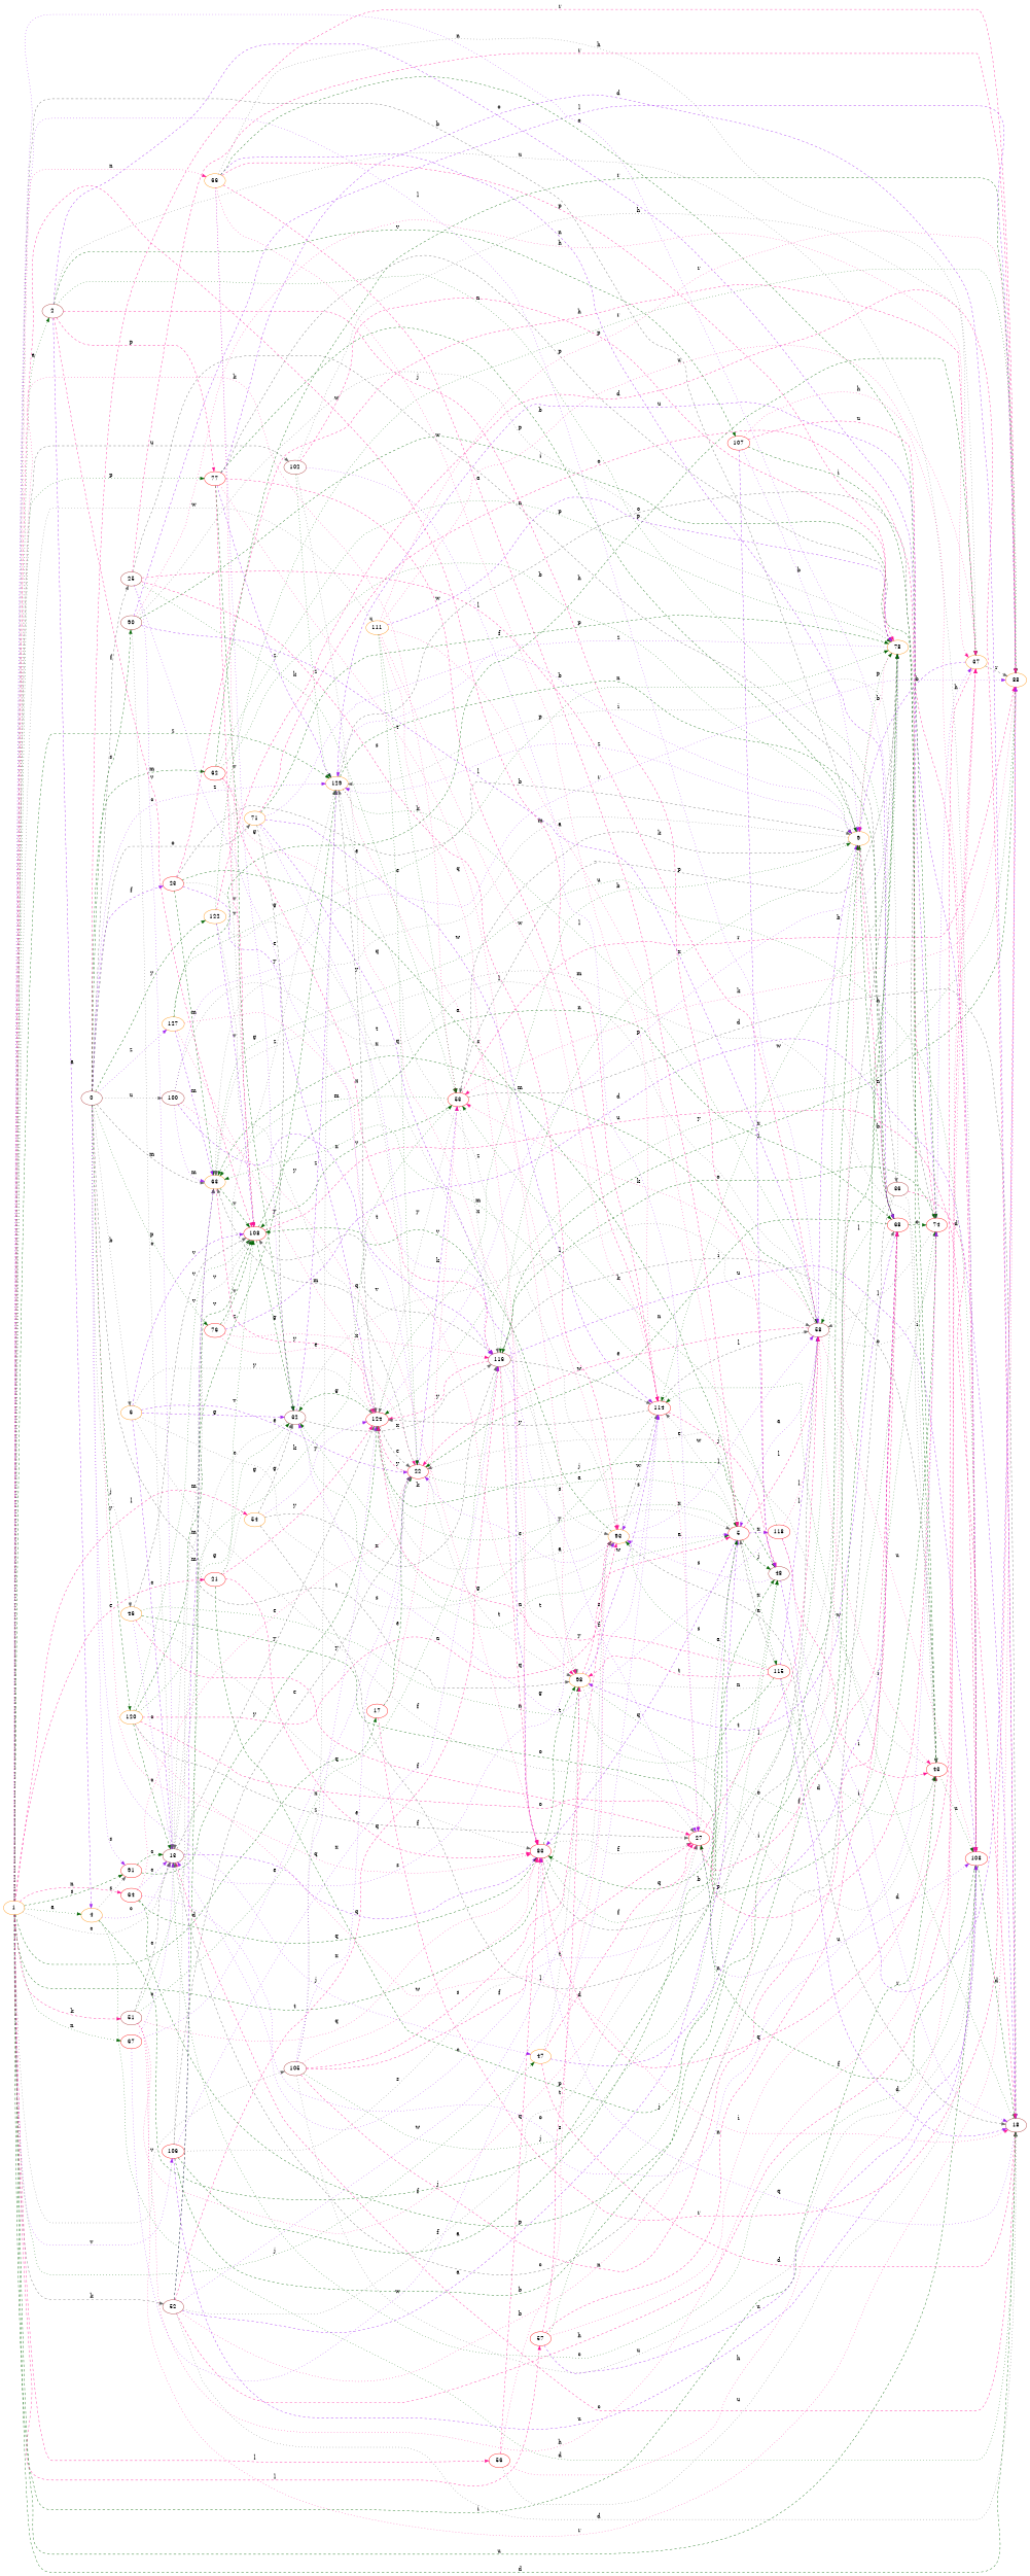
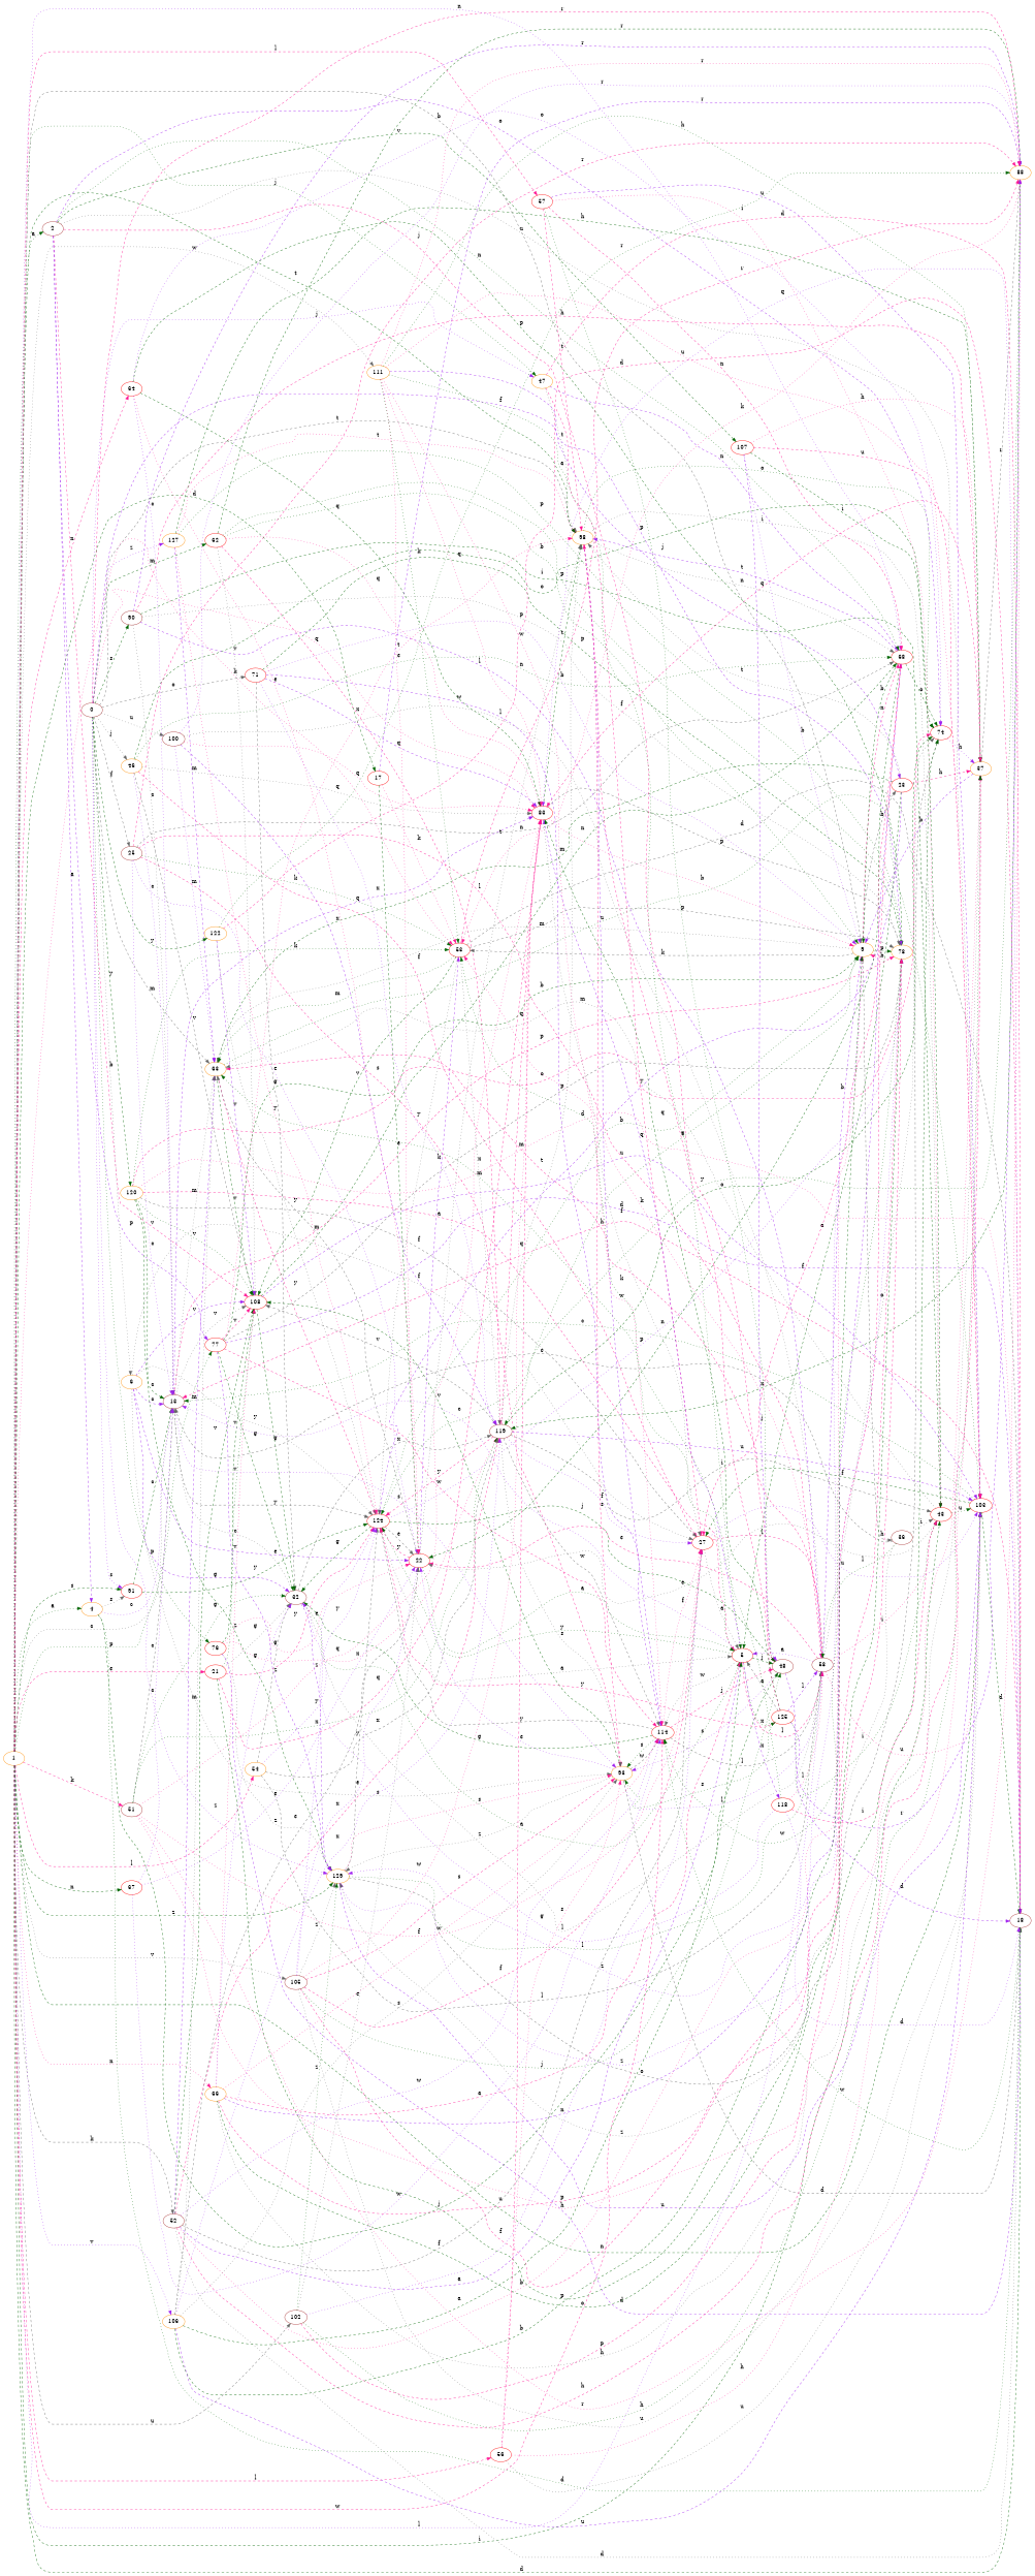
  strict digraph {
    rankdir=LR
    node [color=red]
    edge [color=darkgreen style=dashed]
    0 [color=brown]
    6 [color=darkorange]
    23
    25 [color=brown]
    46 [color=darkorange]
    47 [color=darkorange]
    62
    63 [color=darkorange]
-   71 [color=darkorange]
+   71
    76
    83
    88 [color=darkorange]
    90 [color=brown]
    91
    98 [color=darkorange]
    100 [color=brown]
    120 [color=darkorange]
    122 [color=darkorange]
    127 [color=darkorange]
    129 [color=darkorange]
    13 [color=brown]
    108
    124
    22
    27
    32 [color=brown]
    93 [color=darkorange]
    9 [color=darkorange]
    5
    37 [color=darkorange]
    53
    58 [color=brown]
    68
    74
    18 [color=brown]
    78 [color=darkorange]
-   119 [color=brown label=116]
+   119 [color=brown]
    103
    114
    43
    1 [color=darkorange]
    2 [color=brown]
    4 [color=darkorange]
    17
    21
    51 [color=brown]
    52 [color=brown]
    54 [color=darkorange]
    56
    57
    64
    66 [color=darkorange]
    67
    77
    102 [color=brown]
    105 [color=brown]
-   106
+   106 [color=darkorange]
    111 [color=darkorange]
    48 [color=brown]
    107
    36 [color=brown]
-   115
+   115 [label=125]
    118
    0 -> 6 [color=gray40 label=b style=dotted]
    0 -> 23 [color=purple label=f]
    0 -> 25 [color=gray40 label=f]
    0 -> 46 [color=gray40 label=j style=dotted]
    0 -> 47 [color=purple label=j style=dotted]
    0 -> 62 [label=m]
    0 -> 63 [color=gray40 label=m]
    0 -> 71 [color=gray40 label=o]
    0 -> 76 [label=p style=dotted]
    0 -> 83 [color=deeppink label=q style=dotted]
    0 -> 88 [color=deeppink label=r]
    0 -> 90 [label=s]
    0 -> 91 [color=purple label=s style=dotted]
    0 -> 98 [color=gray40 label=t]
    0 -> 100 [color=gray40 label=u style=dotted]
    0 -> 120 [label=y]
    0 -> 122 [label=y]
    0 -> 127 [color=purple label=z style=dotted]
    0 -> 129 [color=purple label=z style=dotted]
    6 -> 13 [color=purple label=c]
    6 -> 108 [color=purple label=v]
    6 -> 124 [color=gray40 label=y style=dotted]
    6 -> 22 [color=purple label=e]
    6 -> 27 [color=gray40 label=f style=dotted]
    6 -> 32 [color=purple label=g]
    6 -> 93 [color=gray40 label=s style=dotted]
    23 -> 63 [label=m]
    23 -> 98 [color=gray40 label=t style=dotted]
    23 -> 124 [color=purple label=y]
-   23 -> 9 [color=gray40 label=b]
+   9 -> 23 [color=gray40 label=b]
    23 -> 5 [label=a]
    23 -> 37 [color=deeppink label=h]
    25 -> 88 [color=deeppink label=r]
    25 -> 13 [color=purple label=c style=dotted]
    25 -> 22 [color=purple label=e style=dotted]
    25 -> 93 [color=deeppink label=s]
    25 -> 53 [label=k style=dotted]
    25 -> 58 [color=deeppink label=l]
    25 -> 68 [color=gray40 label=n]
    46 -> 83 [color=gray40 label=q style=dotted]
    46 -> 13 [color=purple label=c style=dotted]
    46 -> 108 [color=gray40 label=v]
    46 -> 27 [color=deeppink label=f]
    46 -> 68 [label=n style=dotted]
    46 -> 74 [label=o]
    47 -> 98 [color=gray40 label=t style=dotted]
    47 -> 27 [color=deeppink label=f]
    47 -> 68 [color=purple label=n]
    47 -> 18 [color=deeppink label=d]
    62 -> 83 [color=deeppink label=q style=dotted]
    62 -> 88 [label=r]
    62 -> 108 [color=gray40 label=v style=dotted]
    62 -> 9 [label=b style=dotted]
    62 -> 78 [label=p style=dotted]
    62 -> 119 [color=deeppink label=x]
    63 -> 108 [label=v]
    63 -> 124 [color=deeppink label=y]
    63 -> 103 [label=u style=dotted]
    71 -> 83 [color=purple label=q]
    71 -> 32 [color=gray40 label=g]
    71 -> 9 [color=purple label=b style=dotted]
-   71 -> 74 [color=deeppink label=o]
    71 -> 78 [label=p]
    71 -> 119 [color=purple label=x style=dotted]
    71 -> 114 [color=purple label=w]
    76 -> 129 [color=gray40 label=z style=dotted]
    76 -> 108 [label=v]
    76 -> 22 [color=deeppink label=e style=dotted]
    76 -> 18 [color=purple label=d]
    76 -> 119 [color=deeppink label=x style=dotted]
    83 -> 98 [label=t]
    83 -> 27 [color=gray40 label=f style=dotted]
-   83 -> 9 [label=b style=dotted]
+   83 -> 9 [color=deeppink label=b style=dotted]
    83 -> 78 [color=gray40 label=p]
    88 -> 124 [label=y style=dotted]
    88 -> 53 [color=deeppink label=k style=dotted]
    88 -> 119 [label=x]
-   90 -> 88 [color=purple label=l]
+   90 -> 88 [color=purple label=r]
    90 -> 13 [color=gray40 label=c style=dotted]
-   90 -> 37 [color=deeppink label=h style=dotted]
+   90 -> 37 [color=deeppink label=h]
    90 -> 58 [color=purple label=l]
    90 -> 78 [color=gray40 label=p style=dotted]
    90 -> 43 [label=i]
    91 -> 13 [label=c]
    91 -> 124 [label=y]
    98 -> 93 [color=deeppink label=s]
    98 -> 68 [color=gray40 label=n style=dotted]
    98 -> 74 [label=o style=dotted]
    98 -> 114 [color=purple label=w]
    98 -> 43 [color=gray40 label=i style=dotted]
    100 -> 63 [color=purple label=m style=dotted]
    100 -> 83 [color=deeppink label=q style=dotted]
    100 -> 88 [color=purple label=r style=dotted]
    100 -> 58 [color=gray40 label=l style=dotted]
    100 -> 119 [color=purple label=x]
    120 -> 129 [label=z]
    120 -> 13 [label=c]
    120 -> 108 [label=v style=dotted]
    120 -> 27 [color=gray40 label=f]
    120 -> 5 [color=deeppink label=a]
    120 -> 53 [label=k style=dotted]
    120 -> 74 [color=deeppink label=o]
    120 -> 18 [color=deeppink label=d style=dotted]
    122 -> 88 [label=r style=dotted]
    122 -> 108 [color=purple label=v]
    122 -> 124 [color=gray40 label=y style=dotted]
    122 -> 18 [color=deeppink label=d]
    127 -> 63 [color=purple label=m]
    127 -> 98 [color=deeppink label=t style=dotted]
    127 -> 124 [color=deeppink label=y style=dotted]
    127 -> 37 [label=h]
    127 -> 78 [label=p style=dotted]
    129 -> 124 [color=gray40 label=y]
    129 -> 93 [color=deeppink label=s style=dotted]
    129 -> 58 [label=l style=dotted]
-   129 -> 68 [label=n]
    129 -> 74 [color=gray40 label=o]
    129 -> 103 [color=purple label=u]
    13 -> 63 [color=gray40 label=m style=dotted]
    13 -> 83 [color=purple label=q]
    13 -> 108 [color=gray40 label=v style=dotted]
    13 -> 124 [color=gray40 label=y]
    13 -> 93 [color=purple label=s style=dotted]
+   13 -> 78 [color=deeppink label=p]
    108 -> 32 [label=g]
    108 -> 68 [label=n]
-   108 -> 103 [color=deeppink label=u]
+   108 -> 103 [color=purple label=u]
    124 -> 22 [color=gray40 label=e]
    124 -> 32 [label=g]
    124 -> 9 [label=b style=dotted]
    124 -> 5 [color=gray40 label=a style=dotted]
    124 -> 78 [color=purple label=p style=dotted]
    124 -> 48 [label=j]
    22 -> 63 [color=gray40 label=m]
    22 -> 98 [color=gray40 label=t style=dotted]
    22 -> 124 [color=deeppink label=y]
    22 -> 5 [label=a style=dotted]
    22 -> 53 [color=purple label=k]
    27 -> 5 [color=gray40 label=a style=dotted]
    27 -> 58 [color=deeppink label=l]
    27 -> 103 [color=purple label=u style=dotted]
    32 -> 129 [color=purple label=z]
    32 -> 13 [color=gray40 label=c style=dotted]
    32 -> 5 [label=a style=dotted]
    32 -> 58 [color=gray40 label=l style=dotted]
    32 -> 119 [color=gray40 label=x]
    93 -> 129 [color=gray40 label=z style=dotted]
    93 -> 108 [label=v]
    93 -> 22 [color=purple label=e style=dotted]
-   93 -> 5 [color=purple label=a style=dotted]
    93 -> 58 [color=purple label=l style=dotted]
    93 -> 18 [color=gray40 label=d]
    93 -> 114 [color=gray40 label=w]
    9 -> 63 [color=gray40 label=m style=dotted]
    9 -> 129 [color=purple label=z style=dotted]
    9 -> 53 [color=gray40 label=k]
    9 -> 68 [color=deeppink label=n]
    9 -> 78 [label=p style=dotted]
    9 -> 119 [label=x style=dotted]
    9 -> 36 [color=gray40 label=h]
    5 -> 63 [label=m style=dotted]
    5 -> 83 [color=purple label=q]
    5 -> 13 [color=purple label=c style=dotted]
    5 -> 124 [label=y style=dotted]
    5 -> 58 [color=deeppink label=l]
    5 -> 114 [color=gray40 label=w style=dotted]
    5 -> 48 [label=j]
    5 -> 115 [label=x style=dotted]
    5 -> 118 [color=purple label=x]
    37 -> 83 [color=deeppink label=q]
    37 -> 88 [color=gray40 label=r]
    37 -> 9 [color=purple label=b]
    53 -> 63 [label=m style=dotted]
    53 -> 88 [color=deeppink label=r]
    53 -> 108 [label=v]
    53 -> 124 [color=gray40 label=y style=dotted]
    53 -> 18 [color=gray40 label=d]
    53 -> 78 [color=gray40 label=p]
    53 -> 119 [color=gray40 label=x style=dotted]
-   58 -> 63 [label=m]
+   58 -> 63 [color=deeppink label=m]
    58 -> 22 [color=deeppink label=e]
    58 -> 9 [color=purple label=b]
    58 -> 5 [color=purple label=a style=dotted]
    58 -> 53 [color=deeppink label=k style=dotted]
    58 -> 74 [color=gray40 label=o style=dotted]
    58 -> 103 [color=deeppink label=u style=dotted]
    58 -> 43 [color=deeppink label=i style=dotted]
    68 -> 98 [color=purple label=t]
    68 -> 22 [label=n]
    68 -> 27 [color=deeppink label=f]
    68 -> 9 [label=b]
    68 -> 74 [label=o]
    74 -> 37 [color=purple label=h style=dotted]
-   74 -> 58 [color=gray40 label=l style=dotted]
    18 -> 83 [color=purple label=q style=dotted]
-   18 -> 13 [color=deeppink label=c]
+   18 -> 13 [color=deeppink label=h]
    18 -> 114 [label=w style=dotted]
    78 -> 129 [color=purple label=z style=dotted]
    78 -> 9 [color=deeppink label=b style=dotted]
    78 -> 114 [label=w style=dotted]
    119 -> 83 [color=deeppink label=q]
    119 -> 98 [color=gray40 label=t style=dotted]
    119 -> 108 [color=gray40 label=v]
    119 -> 124 [color=deeppink label=y]
    119 -> 27 [color=purple label=f style=dotted]
    119 -> 93 [color=gray40 label=s style=dotted]
    119 -> 74 [label=o]
    119 -> 103 [color=purple label=u]
    119 -> 114 [color=gray40 label=w]
    119 -> 43 [color=gray40 label=i]
    103 -> 13 [label=c style=dotted]
    103 -> 27 [label=f]
    103 -> 18 [label=d]
    114 -> 124 [color=gray40 label=y]
-   114 -> 27 [color=deeppink label=x style=dotted]
-   114 -> 32 [label=g style=dotted]
-   114 -> 93 [color=purple label=s style=dotted]
+   114 -> 27 [color=deeppink label=f style=dotted]
+   114 -> 32 [label=g]
+   114 -> 93 [label=s style=dotted]
    114 -> 58 [color=gray40 label=l]
    114 -> 48 [color=deeppink label=j]
    43 -> 63 [color=gray40 label=m style=dotted]
    43 -> 22 [color=gray40 label=e style=dotted]
    43 -> 103 [label=u style=dotted]
    1 -> 47 [label=j style=dotted]
    1 -> 91 [label=s]
    1 -> 98 [label=t]
    1 -> 129 [label=z]
    1 -> 13 [color=gray40 label=c style=dotted]
    1 -> 9 [color=gray40 label=b]
    1 -> 53 [color=deeppink label=k style=dotted]
    1 -> 58 [color=purple label=l style=dotted]
    1 -> 68 [color=purple label=n style=dotted]
    1 -> 18 [label=d]
    1 -> 103 [label=u]
    1 -> 114 [color=deeppink label=w]
    1 -> 43 [label=i]
    1 -> 2 [label=a style=dotted]
    1 -> 4 [label=a style=dotted]
    1 -> 17 [label=d]
    1 -> 21 [color=deeppink label=e]
    1 -> 51 [color=deeppink label=k]
    1 -> 52 [color=gray40 label=k]
    1 -> 54 [color=deeppink label=l]
    1 -> 56 [color=deeppink label=l]
    1 -> 57 [color=deeppink label=l]
    1 -> 64 [color=deeppink label=n]
    1 -> 66 [color=deeppink label=n style=dotted]
-   1 -> 67 [label=n style=dotted]
+   1 -> 67 [label=n]
    1 -> 77 [label=p style=dotted]
    1 -> 102 [color=gray40 label=u]
    1 -> 105 [color=gray40 label=v style=dotted]
    1 -> 106 [color=purple label=v style=dotted]
    1 -> 111 [color=gray40 label=w style=dotted]
    2 -> 108 [color=deeppink label=v]
    2 -> 68 [label=n style=dotted]
    2 -> 74 [color=purple label=o]
    2 -> 103 [color=gray40 label=u style=dotted]
    2 -> 4 [color=purple label=a]
-   2 -> 77 [color=deeppink label=p]
+   2 -> 77 [color=purple label=p]
    2 -> 48 [color=deeppink label=j]
    2 -> 107 [label=v]
    4 -> 91 [color=gray40 label=s style=dotted]
    4 -> 13 [color=purple label=c style=dotted]
    4 -> 18 [label=d style=dotted]
    4 -> 48 [label=j]
-   17 -> 88 [color=deeppink label=r]
+   17 -> 88 [color=purple label=r]
    17 -> 22 [label=e]
    17 -> 53 [color=deeppink label=k style=dotted]
    21 -> 83 [color=deeppink label=q]
    21 -> 108 [label=v style=dotted]
    21 -> 124 [color=deeppink label=y]
    21 -> 32 [color=gray40 label=g style=dotted]
    21 -> 78 [label=p]
    51 -> 83 [color=deeppink label=q style=dotted]
    51 -> 88 [color=deeppink label=r style=dotted]
    51 -> 13 [color=gray40 label=c]
    51 -> 27 [color=deeppink label=f style=dotted]
    51 -> 32 [label=g style=dotted]
    51 -> 37 [color=deeppink label=h style=dotted]
    51 -> 119 [label=x style=dotted]
    52 -> 63 [color=purple label=m]
    52 -> 108 [label=v]
-   52 -> 27 [color=gray40 label=f style=dotted]
+   52 -> 27 [color=gray40 label=f]
    52 -> 9 [color=deeppink label=b style=dotted]
    52 -> 5 [color=purple label=a]
    52 -> 37 [color=deeppink label=h]
    52 -> 18 [color=gray40 label=d style=dotted]
    52 -> 119 [color=deeppink label=x]
    52 -> 114 [color=purple label=w style=dotted]
    54 -> 124 [color=purple label=y style=dotted]
    54 -> 32 [color=gray40 label=g]
    54 -> 58 [color=gray40 label=l]
    54 -> 119 [color=gray40 label=x]
    56 -> 83 [color=deeppink label=q]
    56 -> 93 [color=deeppink label=s style=dotted]
    56 -> 37 [color=deeppink label=h style=dotted]
    56 -> 103 [color=gray40 label=u style=dotted]
    57 -> 98 [color=deeppink label=t]
    57 -> 68 [color=deeppink label=n]
    57 -> 103 [color=purple label=u]
    57 -> 43 [color=deeppink label=i style=dotted]
    57 -> 48 [label=j style=dotted]
    64 -> 83 [label=q]
    64 -> 13 [color=purple label=c style=dotted]
    64 -> 22 [color=deeppink label=e style=dotted]
    64 -> 74 [color=purple label=o style=dotted]
    64 -> 78 [label=p]
    66 -> 108 [color=deeppink label=v style=dotted]
    66 -> 32 [color=purple label=g style=dotted]
    66 -> 5 [color=deeppink label=a]
    66 -> 37 [color=gray40 label=h style=dotted]
    66 -> 68 [color=purple label=n]
    66 -> 74 [label=o]
    66 -> 78 [color=deeppink label=p]
    66 -> 114 [color=deeppink label=w style=dotted]
    67 -> 13 [color=purple label=c style=dotted]
    67 -> 22 [color=purple label=e style=dotted]
    67 -> 114 [color=purple label=w style=dotted]
    77 -> 98 [color=deeppink label=t style=dotted]
    77 -> 129 [color=purple label=z]
    77 -> 108 [color=deeppink label=v]
    77 -> 32 [label=g]
    77 -> 9 [label=b]
    77 -> 18 [color=purple label=d]
    77 -> 78 [color=gray40 label=p]
    77 -> 114 [color=deeppink label=w]
    102 -> 129 [label=z style=dotted]
    102 -> 22 [color=gray40 label=e style=dotted]
    102 -> 27 [color=purple label=f style=dotted]
-   102 -> 37 [color=gray40 label=h style=dotted]
+   102 -> 37 [label=h style=dotted]
    102 -> 78 [color=deeppink label=p]
    105 -> 83 [color=deeppink label=w style=dotted]
    105 -> 129 [color=gray40 label=z style=dotted]
    105 -> 124 [color=purple label=y style=dotted]
    105 -> 22 [color=purple label=e style=dotted]
    105 -> 27 [color=deeppink label=f]
    105 -> 93 [color=deeppink label=s]
    105 -> 68 [color=deeppink label=n]
    105 -> 103 [color=gray40 label=u style=dotted]
    105 -> 48 [label=j style=dotted]
    106 -> 63 [color=gray40 label=m style=dotted]
    106 -> 22 [color=gray40 label=e]
    106 -> 93 [color=gray40 label=s style=dotted]
    106 -> 9 [label=b]
    106 -> 5 [label=a]
    106 -> 119 [color=purple label=x style=dotted]
    106 -> 103 [color=purple label=u]
    111 -> 83 [color=deeppink label=q style=dotted]
    111 -> 88 [color=deeppink label=r style=dotted]
-   111 -> 22 [label=e style=dotted]
-   111 -> 5 [color=deeppink label=a style=dotted]
+   111 -> 22 [color=deeppink label=e style=dotted]
+   111 -> 5 [label=a style=dotted]
+   111 -> 37 [label=h style=dotted]
    111 -> 53 [label=k style=dotted]
    111 -> 78 [color=purple label=p]
    111 -> 103 [color=deeppink label=u style=dotted]
    111 -> 114 [color=deeppink label=w style=dotted]
    48 -> 88 [color=purple label=r]
    48 -> 93 [color=purple label=s style=dotted]
    107 -> 9 [color=purple label=b style=dotted]
    107 -> 37 [color=deeppink label=h style=dotted]
    107 -> 103 [color=deeppink label=u]
    107 -> 43 [label=i]
    107 -> 48 [color=purple label=j]
-   36 -> 129 [color=gray40 label=i style=dotted]
+   36 -> 129 [color=gray40 label=z style=dotted]
    36 -> 13 [color=gray40 label=c]
    36 -> 58 [label=l style=dotted]
-   36 -> 18 [color=deeppink label=d]
    36 -> 43 [color=gray40 label=i style=dotted]
    115 -> 83 [label=q]
    115 -> 98 [color=deeppink label=t]
    115 -> 124 [color=deeppink label=y]
    115 -> 93 [label=s style=dotted]
    115 -> 5 [color=gray40 label=a]
    115 -> 58 [color=purple label=l]
    115 -> 18 [color=purple label=d]
    115 -> 43 [label=i style=dotted]
    118 -> 32 [color=purple label=g style=dotted]
    118 -> 53 [label=k style=dotted]
    118 -> 58 [color=deeppink label=l style=dotted]
    118 -> 18 [color=purple label=d style=dotted]
    118 -> 43 [color=deeppink label=i]
  }
